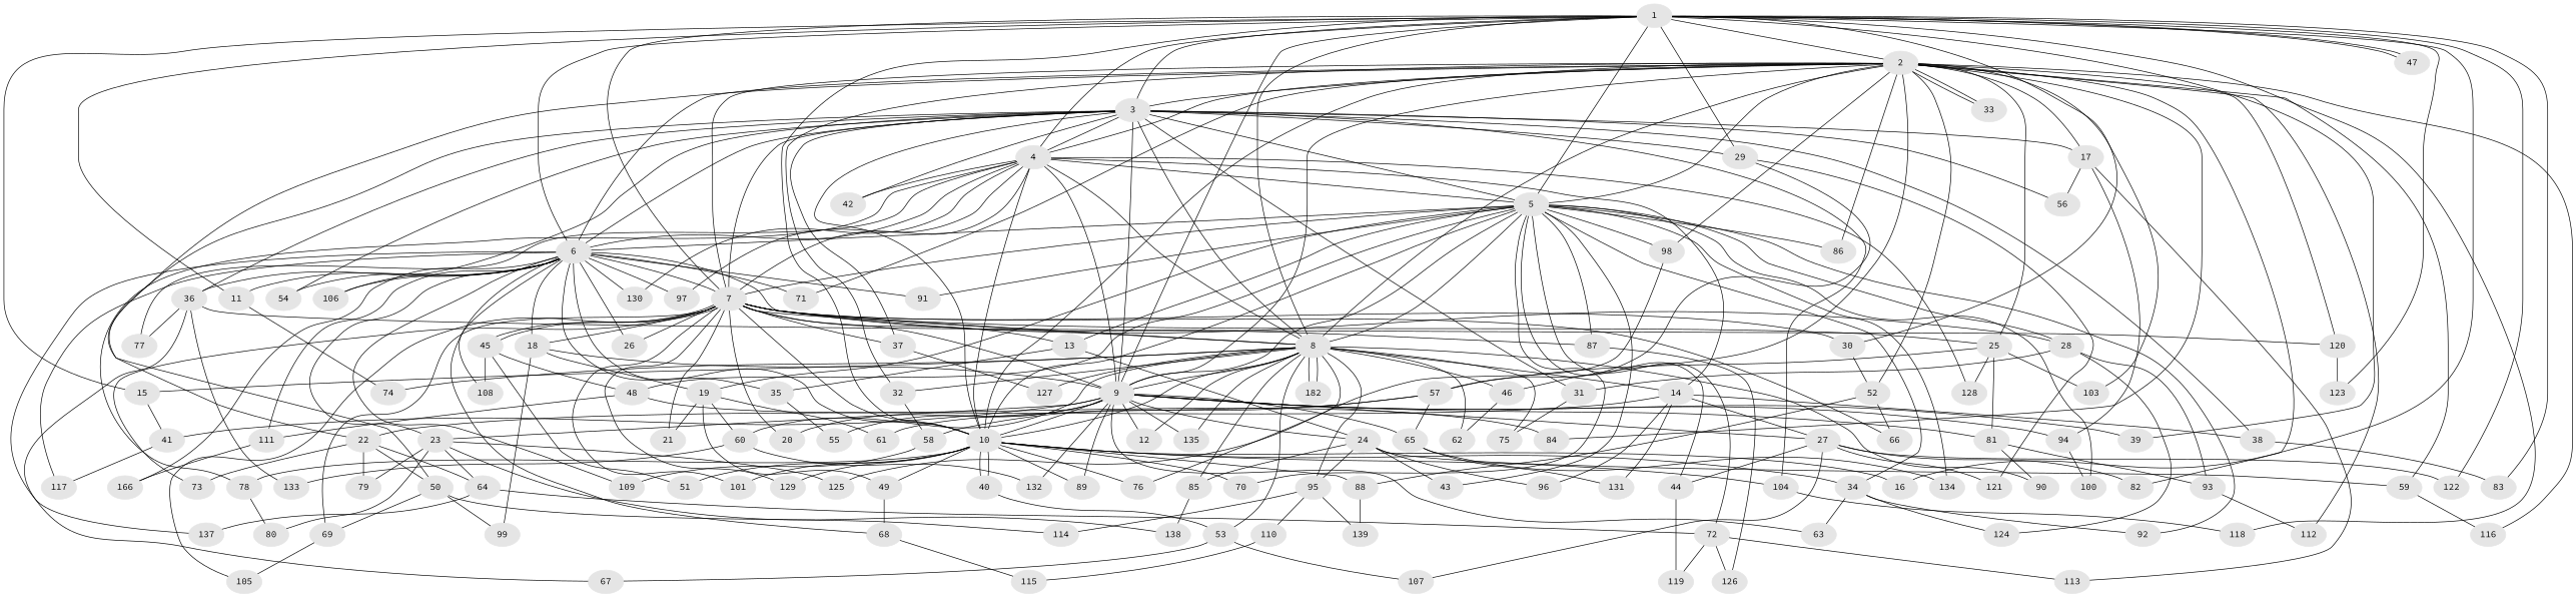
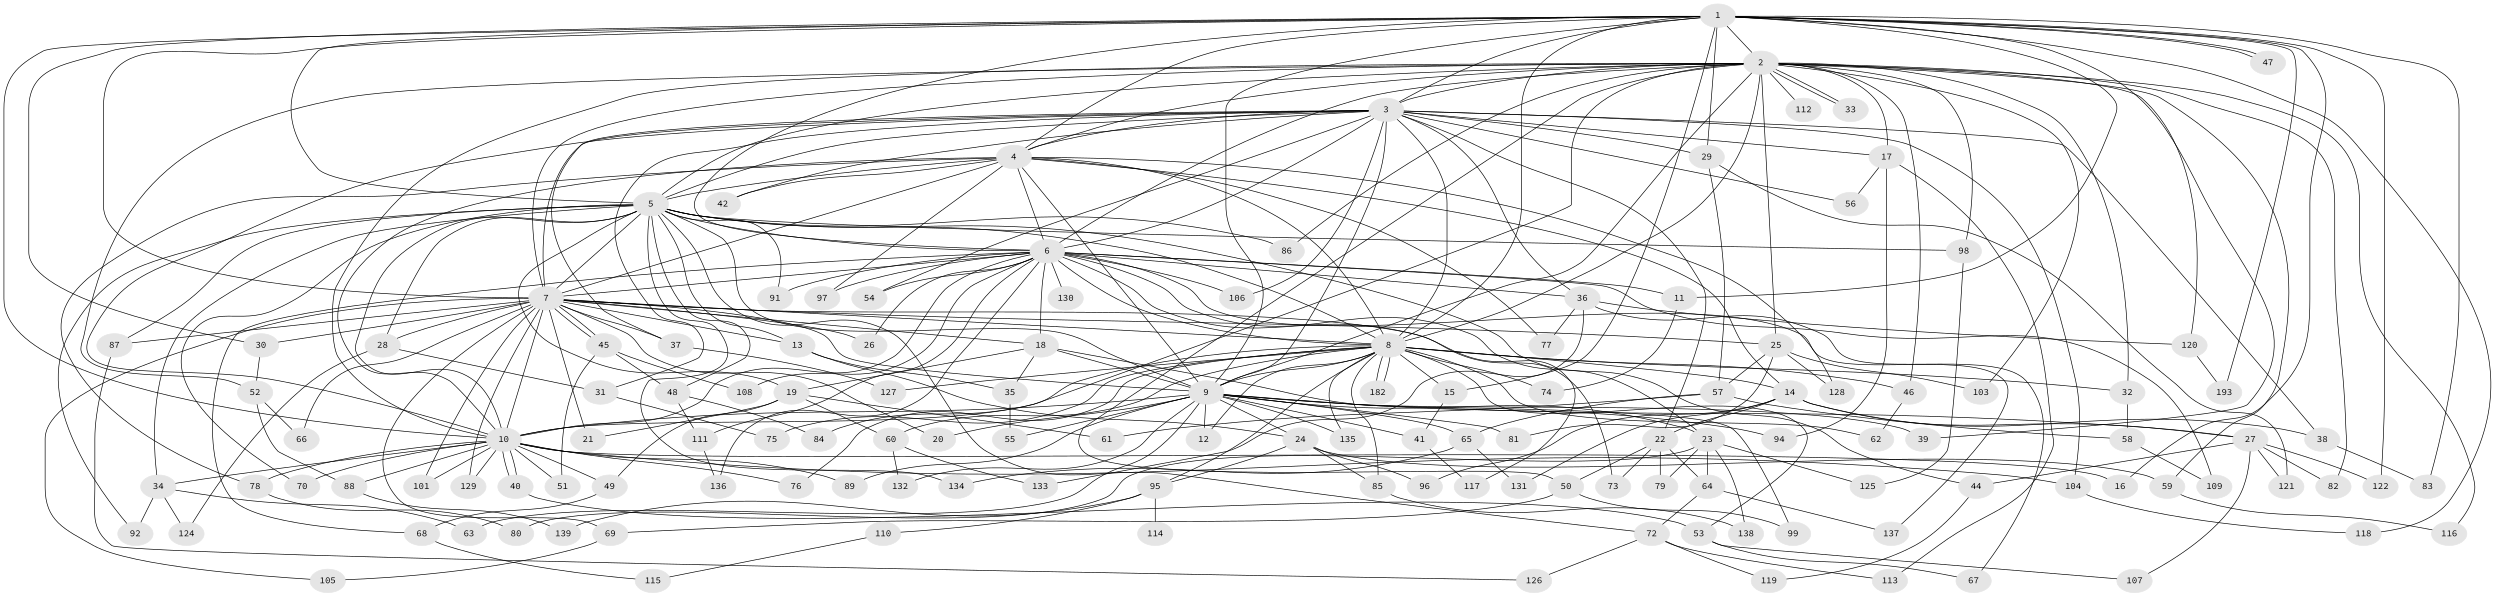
  graph {
    fontname="Source Code Pro"
    node [color=gray90 fontname="Source Code Pro" style=filled]
    edge [fontname="Source Code Pro"]
    1
    2
    3
    4
    5
    6
    7
    8
    9
    10
    11
    15
    16
    29
    30
    39
    47
    83
    118
    122
-   123
+   123 [label=193]
    17
    25
    32
    33
    46
    50
    52
    59
-   71
    82
    84
    86
    98
    103
    112
    116
    120
    22
    31
    36
    37
    38
    42
    54
    56
    104
    106
    14
    77
    78
    97
    128
    130
    13
    19
    28
    34
-   43
    44
    48
    70
    72
    87
    91
    92
-   100
    134
    18
    23
    26
    35
    68
    108
    109
    111
    117
-   136 [label=166]
+   136
    137
    20
    21
    45
    66
    69
    73
    101
    105
    129
    12
    53
    60
    62
    74
    75
    76
    85
-   90
    95
    n99 [label=182]
    127
    135
    24
    27
    41
    55
    63
    65
    81
    89
    94
    132
    40
    49
    51
    88
    57
    121
    113
    58
    99
    114
    125
    64
    79
    67
    133
    96
    131
    80
    61
-   93
    124
    119
    126
    138
    115
    110
    107
    139
    1 -- 2
    1 -- 3
    1 -- 4
    1 -- 5
    1 -- 6
    1 -- 7
    1 -- 8
    1 -- 9
    1 -- 10
    1 -- 11
    1 -- 15
    1 -- 16
    1 -- 29
    1 -- 30
    1 -- 39
    1 -- 47
    1 -- 47
    1 -- 83
    1 -- 118
    1 -- 122
    1 -- 123
    2 -- 3
    2 -- 4
    2 -- 5
    2 -- 6
    2 -- 7
    2 -- 8
    2 -- 9
    2 -- 10
    2 -- 17
    2 -- 25
    2 -- 32
    2 -- 33
    2 -- 33
    2 -- 46
    2 -- 50
    2 -- 52
    2 -- 59
-   2 -- 71
    2 -- 82
    2 -- 84
    2 -- 86
    2 -- 98
    2 -- 103
    2 -- 112
    2 -- 116
    2 -- 120
    3 -- 4
    3 -- 5
    3 -- 6
    3 -- 7
    3 -- 8
    3 -- 9
    3 -- 10
    3 -- 29
    3 -- 17
    3 -- 22
    3 -- 31
    3 -- 36
    3 -- 37
    3 -- 38
    3 -- 42
    3 -- 54
    3 -- 56
    3 -- 104
    3 -- 106
    4 -- 5
    4 -- 6
    4 -- 7
    4 -- 8
    4 -- 9
    4 -- 10
    4 -- 42
    4 -- 14
    4 -- 77
    4 -- 78
    4 -- 97
    4 -- 128
-   4 -- 130
    5 -- 6
    5 -- 7
    5 -- 8
    5 -- 9
    5 -- 10
    5 -- 86
    5 -- 98
    5 -- 13
    5 -- 19
    5 -- 28
    5 -- 34
-   5 -- 43
    5 -- 44
    5 -- 48
    5 -- 70
    5 -- 72
    5 -- 87
    5 -- 91
    5 -- 92
-   5 -- 100
    5 -- 134
    6 -- 7
    6 -- 8
    6 -- 10
    6 -- 11
-   6 -- 71
    6 -- 36
    6 -- 54
    6 -- 106
    6 -- 97
    6 -- 130
    6 -- 91
    6 -- 18
    6 -- 23
    6 -- 26
-   6 -- 35
+   18 -- 35
    6 -- 68
    6 -- 108
    6 -- 109
    6 -- 111
    6 -- 117
    6 -- 136
    6 -- 137
    7 -- 8
    7 -- 9
    7 -- 10
    7 -- 30
    7 -- 25
    7 -- 37
    7 -- 13
    7 -- 28
    7 -- 87
    7 -- 18
    7 -- 26
    7 -- 20
    7 -- 21
    7 -- 45
    7 -- 45
    7 -- 66
    7 -- 69
    7 -- 73
    7 -- 101
    7 -- 105
    7 -- 129
    8 -- 9
    8 -- 10
    8 -- 15
    8 -- 32
    8 -- 46
    8 -- 14
    8 -- 12
    8 -- 53
    8 -- 60
    8 -- 62
    8 -- 74
    8 -- 75
    8 -- 76
    8 -- 85
-   8 -- 90
    8 -- 95
    8 -- n99
    8 -- n99
    8 -- 127
    8 -- 135
    9 -- 10
    9 -- 39
    9 -- 23
    9 -- 20
    9 -- 12
    9 -- 135
    9 -- 24
    9 -- 27
    9 -- 41
    9 -- 55
    9 -- 63
    9 -- 65
    9 -- 81
    9 -- 89
    9 -- 94
    9 -- 132
    10 -- 16
    10 -- 104
    10 -- 78
    10 -- 34
    10 -- 70
    10 -- 101
    10 -- 129
    10 -- 76
    10 -- 89
    10 -- 40
    10 -- 40
    10 -- 49
    10 -- 51
    10 -- 88
    11 -- 74
    15 -- 41
    29 -- 57
    29 -- 121
    30 -- 52
    17 -- 56
    17 -- 94
    17 -- 113
    25 -- 103
    25 -- 128
    25 -- 81
    25 -- 57
    32 -- 58
    46 -- 62
    50 -- 69
    50 -- 99
-   50 -- 114
    52 -- 66
    52 -- 88
    59 -- 116
    98 -- 125
    120 -- 123
    22 -- 50
    22 -- 73
    22 -- 64
    22 -- 79
    31 -- 75
    36 -- 120
    36 -- 77
    36 -- 67
    36 -- 133
    37 -- 127
    38 -- 83
    104 -- 118
    14 -- 22
    14 -- 38
    14 -- 27
    14 -- 96
    14 -- 131
    78 -- 80
    13 -- 35
    13 -- 24
    19 -- 21
    19 -- 60
    19 -- 49
    19 -- 61
    28 -- 31
-   28 -- 93
    28 -- 124
    34 -- 92
    34 -- 63
    34 -- 124
    44 -- 119
    48 -- 84
    48 -- 111
    72 -- 113
    72 -- 119
    72 -- 126
    87 -- 126
    18 -- 9
    18 -- 19
    18 -- 99
    23 -- 125
    23 -- 64
    23 -- 79
    23 -- 80
    23 -- 138
    35 -- 55
    68 -- 115
    111 -- 136
    45 -- 48
    45 -- 108
    45 -- 51
    69 -- 105
    53 -- 67
    53 -- 107
    60 -- 132
    60 -- 133
    85 -- 138
    95 -- 114
    95 -- 110
    95 -- 139
    24 -- 59
-   24 -- 43
    24 -- 85
    24 -- 95
    24 -- 96
    27 -- 122
    27 -- 82
    27 -- 44
    27 -- 121
    27 -- 107
    41 -- 117
    65 -- 134
    65 -- 131
-   81 -- 90
-   81 -- 93
-   94 -- 100
    40 -- 53
    49 -- 68
    88 -- 139
    57 -- 65
    57 -- 58
    57 -- 61
    58 -- 109
    64 -- 72
    64 -- 137
-   93 -- 112
    110 -- 115
  }
